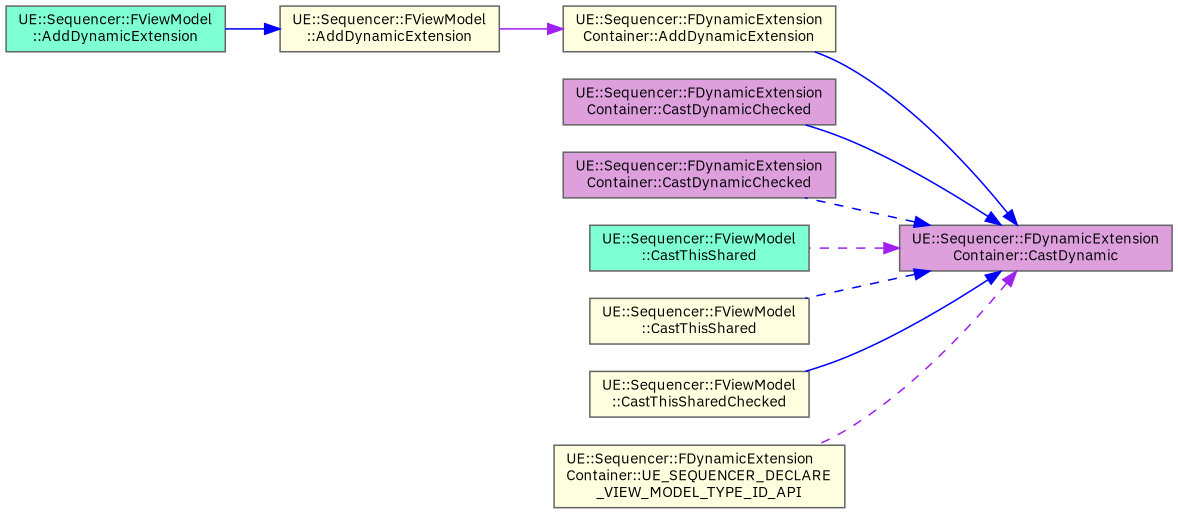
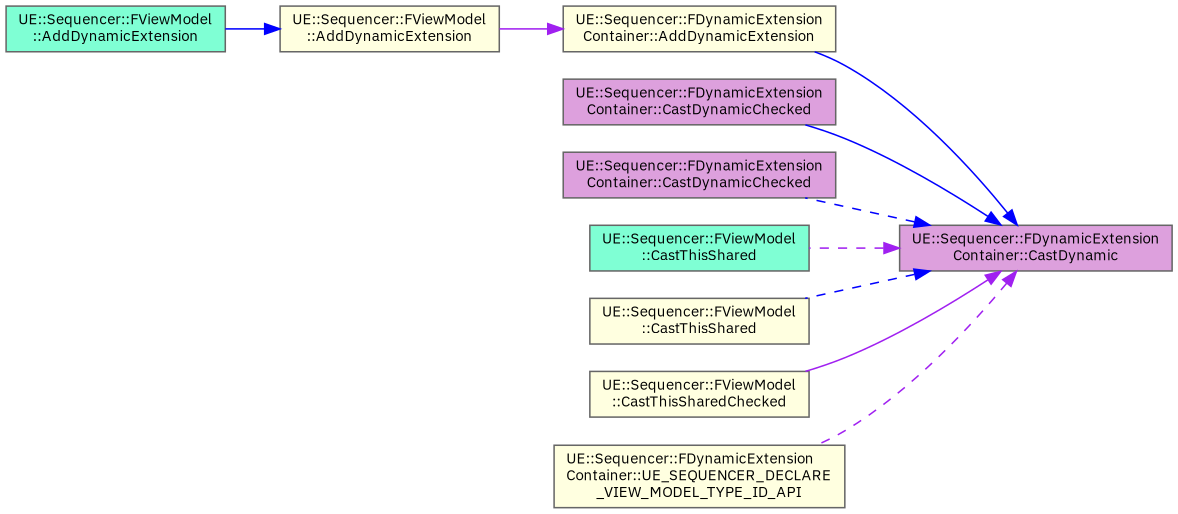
  digraph {
    rankdir=RL
    fontname="IBM Plex Sans"
    node [color=grey40 fillcolor=lightyellow fontname="IBM Plex Sans" fontsize=10 shape=box style=filled]
    edge [color=blue dir=back fontname="IBM Plex Sans" fontsize=10 labelfontname=Helvetica labelfontsize=10 style=solid]
    n1 [color=gray40 fillcolor=plum fontcolor=black height=0.2 label="UE::Sequencer::FDynamicExtension\lContainer::CastDynamic" width=0.4]
    n2 [height=0.2 label="UE::Sequencer::FDynamicExtension\lContainer::AddDynamicExtension" width=0.4]
    n3 [fillcolor=plum height=0.2 label="UE::Sequencer::FDynamicExtension\lContainer::CastDynamicChecked" width=0.4]
    n4 [fillcolor=plum height=0.2 label="UE::Sequencer::FDynamicExtension\lContainer::CastDynamicChecked" width=0.4]
    n5 [fillcolor=aquamarine height=0.2 label="UE::Sequencer::FViewModel\l::CastThisShared" width=0.4]
    n6 [height=0.2 label="UE::Sequencer::FViewModel\l::CastThisShared" width=0.4]
    n7 [height=0.2 label="UE::Sequencer::FViewModel\l::CastThisSharedChecked" width=0.4]
    n8 [height=0.2 label="UE::Sequencer::FDynamicExtension\lContainer::UE_SEQUENCER_DECLARE\l_VIEW_MODEL_TYPE_ID_API" width=0.4]
    n9 [height=0.2 label="UE::Sequencer::FViewModel\l::AddDynamicExtension" width=0.4]
    n10 [fillcolor=aquamarine height=0.2 label="UE::Sequencer::FViewModel\l::AddDynamicExtension" width=0.4]
    n1 -> n2
    n1 -> n3
    n1 -> n4 [style=dashed]
    n1 -> n5 [color=purple style=dashed]
    n1 -> n6 [style=dashed]
-   n1 -> n7
+   n1 -> n7 [color=purple]
    n1 -> n8 [color=purple style=dashed]
    n2 -> n9 [color=purple]
    n9 -> n10
  }
